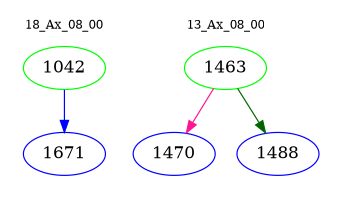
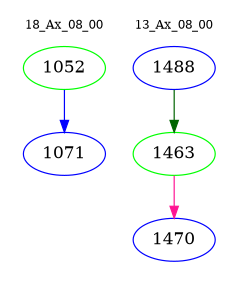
  digraph {
    node [color=blue]
-   n1 [color=green label=1042]
-   n2 [label=1671]
+   n1 [color=green label=1052]
+   n2 [label=1071]
    n3 [color=green label=1463]
    n4 [label=1470]
    n5 [label=1488]
    subgraph cluster_1 {
      color=white
      fontsize=10
      label="18_Ax_08_00"
      n1
      n2
    }
    subgraph cluster_2 {
      color=white
      fontsize=10
      label="13_Ax_08_00"
      n3
      n4
      n5
    }
    n1 -> n2 [color=blue]
    n3 -> n4 [color=deeppink]
-   n3 -> n5 [color=darkgreen]
+   n5 -> n3 [color=darkgreen]
  }
